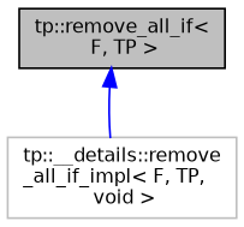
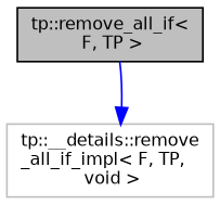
  digraph {
    node [fontname=Helvetica fontsize=10 shape=record style=filled]
    n1 [color=black fillcolor=grey75 fontcolor=black height=0.2 label="tp::remove_all_if\<\l F, TP \>" width=0.4]
    n2 [color=grey75 fillcolor=white height=0.2 label="tp::__details::remove\l_all_if_impl\< F, TP,\l void \>" width=0.4]
-   n1 -> n2 [color=blue dir=back fontname=Helvetica fontsize=10 labelfontname=Helvetica labelfontsize=10 style=solid]
+   n2 -> n1 [color=blue dir=back fontname=Helvetica fontsize=10 labelfontname=Helvetica labelfontsize=10 style=solid]
  }
